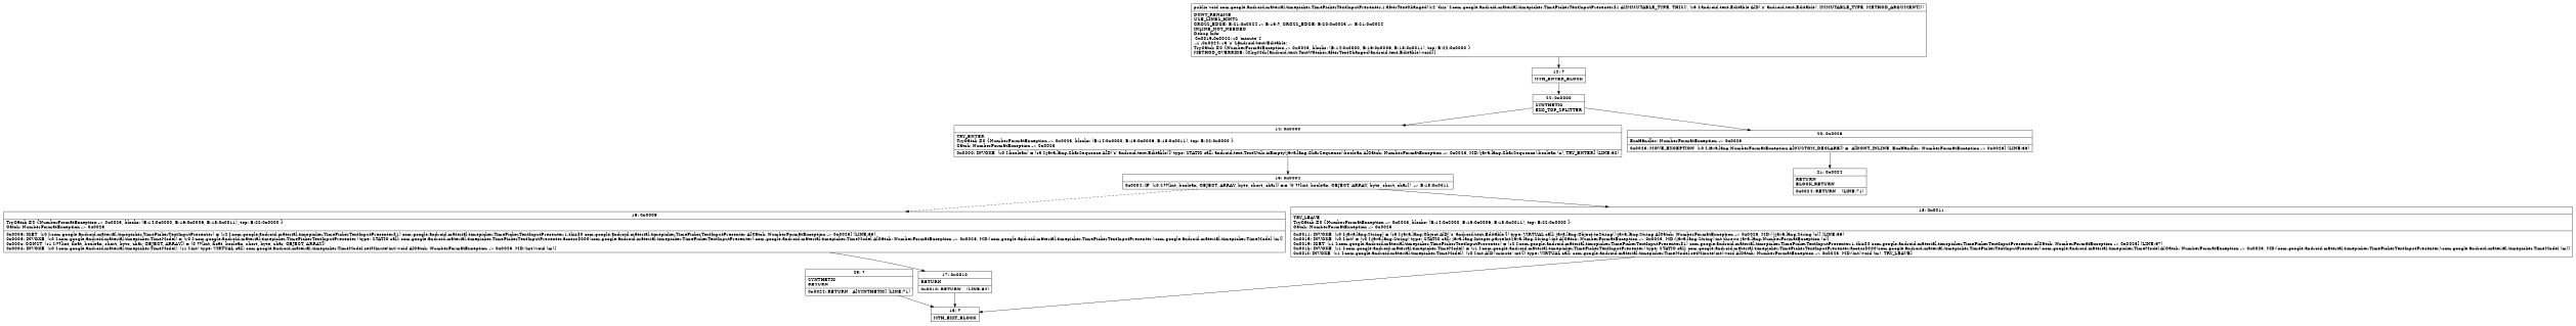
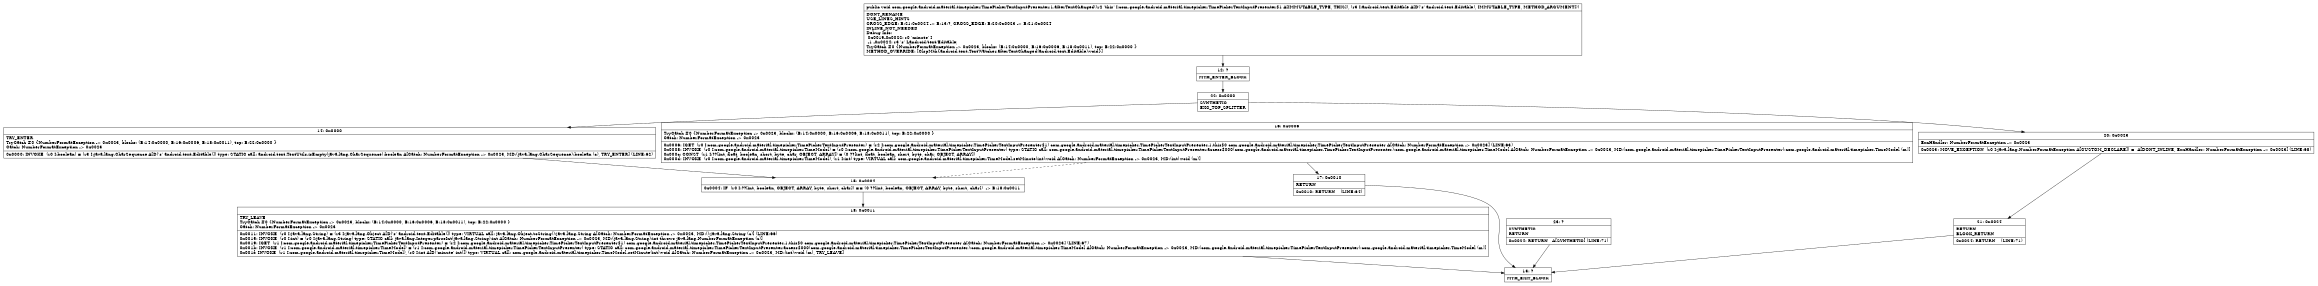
  digraph {
    fontname="DejaVu Serif"
    node [fontname="DejaVu Serif" shape=record]
    edge [fontname="DejaVu Serif"]
    n1 [label="{12\:\ ?|MTH_ENTER_BLOCK\l}"]
    n2 [label="{22\:\ 0x0000|SYNTHETIC\lEXC_TOP_SPLITTER\l}"]
    n3 [label="{14\:\ 0x0000|TRY_ENTER\lTryCatch #0 \{NumberFormatException \-\> 0x0023, blocks: (B:14:0x0000, B:16:0x0006, B:18:0x0011), top: B:22:0x0000 \}\lCatch: NumberFormatException \-\> 0x0023\l|0x0000: INVOKE  (r0 I:boolean) = (r3 I:java.lang.CharSequence A[D('s' android.text.Editable)]) type: STATIC call: android.text.TextUtils.isEmpty(java.lang.CharSequence):boolean A[Catch: NumberFormatException \-\> 0x0023, MD:(java.lang.CharSequence):boolean (c), TRY_ENTER] (LINE:62)\l}"]
    n4 [label="{20\:\ 0x0023|ExcHandler: NumberFormatException \-\> 0x0023\l|0x0023: MOVE_EXCEPTION  (r0 I:java.lang.NumberFormatException A[CUSTOM_DECLARE]) =  A[DONT_INLINE, ExcHandler: NumberFormatException \-\> 0x0023] (LINE:68)\l}"]
    n5 [label="{15\:\ 0x0004|0x0004: IF  (r0 I:??[int, boolean, OBJECT, ARRAY, byte, short, char]) == (0 ??[int, boolean, OBJECT, ARRAY, byte, short, char])  \-\> B:18:0x0011 \l}"]
    n6 [label="{21\:\ 0x0024|RETURN\lBLOCK_RETURN\l|0x0024: RETURN    (LINE:71)\l}"]
    n7 [label="{16\:\ 0x0006|TryCatch #0 \{NumberFormatException \-\> 0x0023, blocks: (B:14:0x0000, B:16:0x0006, B:18:0x0011), top: B:22:0x0000 \}\lCatch: NumberFormatException \-\> 0x0023\l|0x0006: IGET  (r0 I:com.google.android.material.timepicker.TimePickerTextInputPresenter) = (r2 I:com.google.android.material.timepicker.TimePickerTextInputPresenter$1) com.google.android.material.timepicker.TimePickerTextInputPresenter.1.this$0 com.google.android.material.timepicker.TimePickerTextInputPresenter A[Catch: NumberFormatException \-\> 0x0023] (LINE:63)\l0x0008: INVOKE  (r0 I:com.google.android.material.timepicker.TimeModel) = (r0 I:com.google.android.material.timepicker.TimePickerTextInputPresenter) type: STATIC call: com.google.android.material.timepicker.TimePickerTextInputPresenter.access$000(com.google.android.material.timepicker.TimePickerTextInputPresenter):com.google.android.material.timepicker.TimeModel A[Catch: NumberFormatException \-\> 0x0023, MD:(com.google.android.material.timepicker.TimePickerTextInputPresenter):com.google.android.material.timepicker.TimeModel (m)]\l0x000c: CONST  (r1 I:??[int, float, boolean, short, byte, char, OBJECT, ARRAY]) = (0 ??[int, float, boolean, short, byte, char, OBJECT, ARRAY]) \l0x000d: INVOKE  (r0 I:com.google.android.material.timepicker.TimeModel), (r1 I:int) type: VIRTUAL call: com.google.android.material.timepicker.TimeModel.setMinute(int):void A[Catch: NumberFormatException \-\> 0x0023, MD:(int):void (m)]\l}"]
    n8 [label="{18\:\ 0x0011|TRY_LEAVE\lTryCatch #0 \{NumberFormatException \-\> 0x0023, blocks: (B:14:0x0000, B:16:0x0006, B:18:0x0011), top: B:22:0x0000 \}\lCatch: NumberFormatException \-\> 0x0023\l|0x0011: INVOKE  (r0 I:java.lang.String) = (r3 I:java.lang.Object A[D('s' android.text.Editable)]) type: VIRTUAL call: java.lang.Object.toString():java.lang.String A[Catch: NumberFormatException \-\> 0x0023, MD:():java.lang.String (c)] (LINE:66)\l0x0015: INVOKE  (r0 I:int) = (r0 I:java.lang.String) type: STATIC call: java.lang.Integer.parseInt(java.lang.String):int A[Catch: NumberFormatException \-\> 0x0023, MD:(java.lang.String):int throws java.lang.NumberFormatException (c)]\l0x0019: IGET  (r1 I:com.google.android.material.timepicker.TimePickerTextInputPresenter) = (r2 I:com.google.android.material.timepicker.TimePickerTextInputPresenter$1) com.google.android.material.timepicker.TimePickerTextInputPresenter.1.this$0 com.google.android.material.timepicker.TimePickerTextInputPresenter A[Catch: NumberFormatException \-\> 0x0023] (LINE:67)\l0x001b: INVOKE  (r1 I:com.google.android.material.timepicker.TimeModel) = (r1 I:com.google.android.material.timepicker.TimePickerTextInputPresenter) type: STATIC call: com.google.android.material.timepicker.TimePickerTextInputPresenter.access$000(com.google.android.material.timepicker.TimePickerTextInputPresenter):com.google.android.material.timepicker.TimeModel A[Catch: NumberFormatException \-\> 0x0023, MD:(com.google.android.material.timepicker.TimePickerTextInputPresenter):com.google.android.material.timepicker.TimeModel (m)]\l0x001f: INVOKE  (r1 I:com.google.android.material.timepicker.TimeModel), (r0 I:int A[D('minute' int)]) type: VIRTUAL call: com.google.android.material.timepicker.TimeModel.setMinute(int):void A[Catch: NumberFormatException \-\> 0x0023, MD:(int):void (m), TRY_LEAVE]\l}"]
    n9 [label="{17\:\ 0x0010|RETURN\l|0x0010: RETURN    (LINE:64)\l}"]
    n10 [label="{13\:\ ?|MTH_EXIT_BLOCK\l}"]
    n11 [label="{23\:\ ?|SYNTHETIC\lRETURN\l|0x0024: RETURN   A[SYNTHETIC] (LINE:71)\l}"]
    n12 [label="{public void com.google.android.material.timepicker.TimePickerTextInputPresenter.1.afterTextChanged((r2 'this' I:com.google.android.material.timepicker.TimePickerTextInputPresenter$1 A[IMMUTABLE_TYPE, THIS]), (r3 I:android.text.Editable A[D('s' android.text.Editable), IMMUTABLE_TYPE, METHOD_ARGUMENT]))  | DONT_RENAME\lUSE_LINES_HINTS\lCROSS_EDGE: B:21:0x0024 \-\> B:13:?, CROSS_EDGE: B:20:0x0023 \-\> B:21:0x0024\lINLINE_NOT_NEEDED\lDebug Info:\l  0x0019\-0x0022: r0 'minute' I\l  \-1 \-0x0024: r3 's' Landroid\/text\/Editable;\lTryCatch #0 \{NumberFormatException \-\> 0x0023, blocks: (B:14:0x0000, B:16:0x0006, B:18:0x0011), top: B:22:0x0000 \}\lMETHOD_OVERRIDE: [ClspMth\{android.text.TextWatcher.afterTextChanged(android.text.Editable):void\}]\l}"]
    n1 -> n2
    n2 -> n3
    n2 -> n4
    n3 -> n5
    n4 -> n6
-   n5 -> n7 [style=dashed]
+   n7 -> n5 [style=dashed]
    n5 -> n8
+   n6 -> n10
    n7 -> n9
    n8 -> n10
    n9 -> n10
    n11 -> n10
    n12 -> n1
  }
